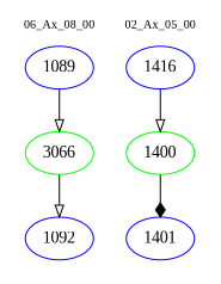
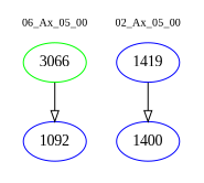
  digraph {
    fontname="Liberation Serif"
    node [color=blue fontname="Liberation Serif"]
    edge [arrowhead=onormal color=black fontname="Liberation Serif"]
-   n1 [label=1089]
    n2 [color=green label=3066]
    n3 [label=1092]
-   n4 [label=1416]
-   n5 [color=green label=1400]
-   n6 [label=1401]
+   n4 [label=1419]
+   n5 [label=1400]
    subgraph cluster_1 {
      color=white
      fontsize=10
-     label="06_Ax_08_00"
-     n1
+     label="06_Ax_05_00"
      n2
      n3
    }
    subgraph cluster_2 {
      color=white
      fontsize=10
      label="02_Ax_05_00"
      n4
      n5
-     n6
    }
-   n1 -> n2
    n2 -> n3
    n4 -> n5
-   n5 -> n6 [arrowhead=diamond]
  }
